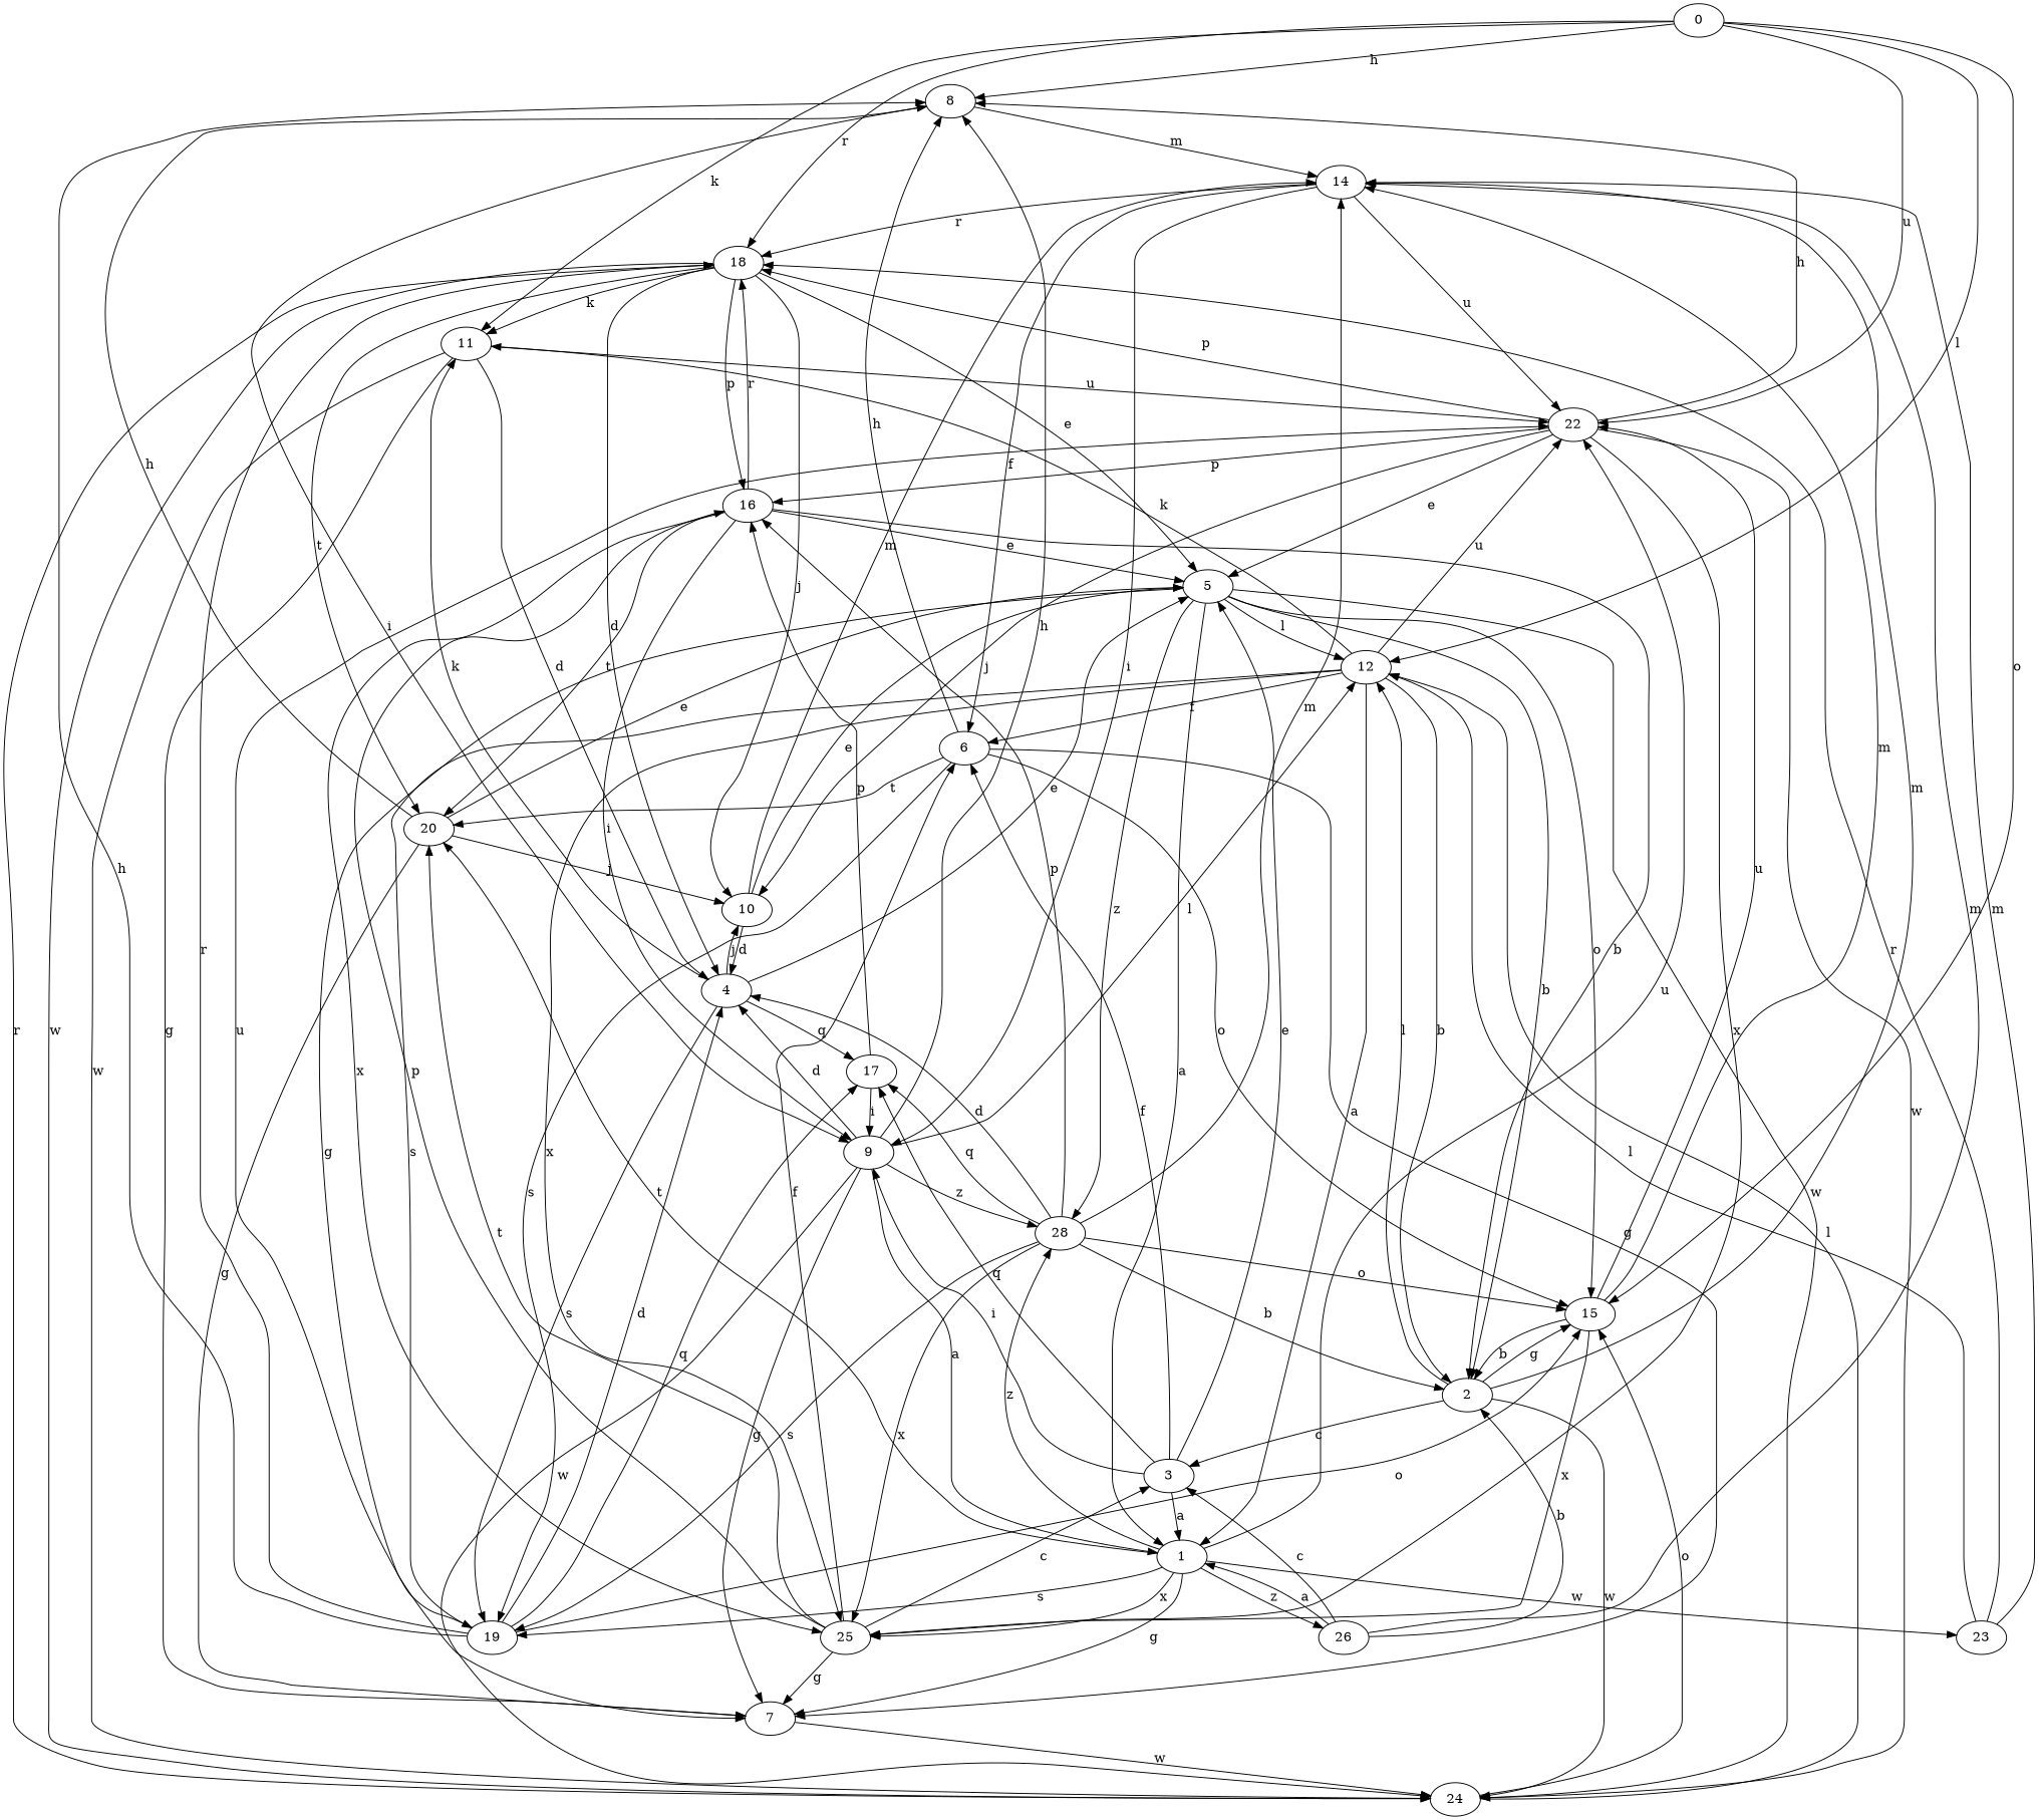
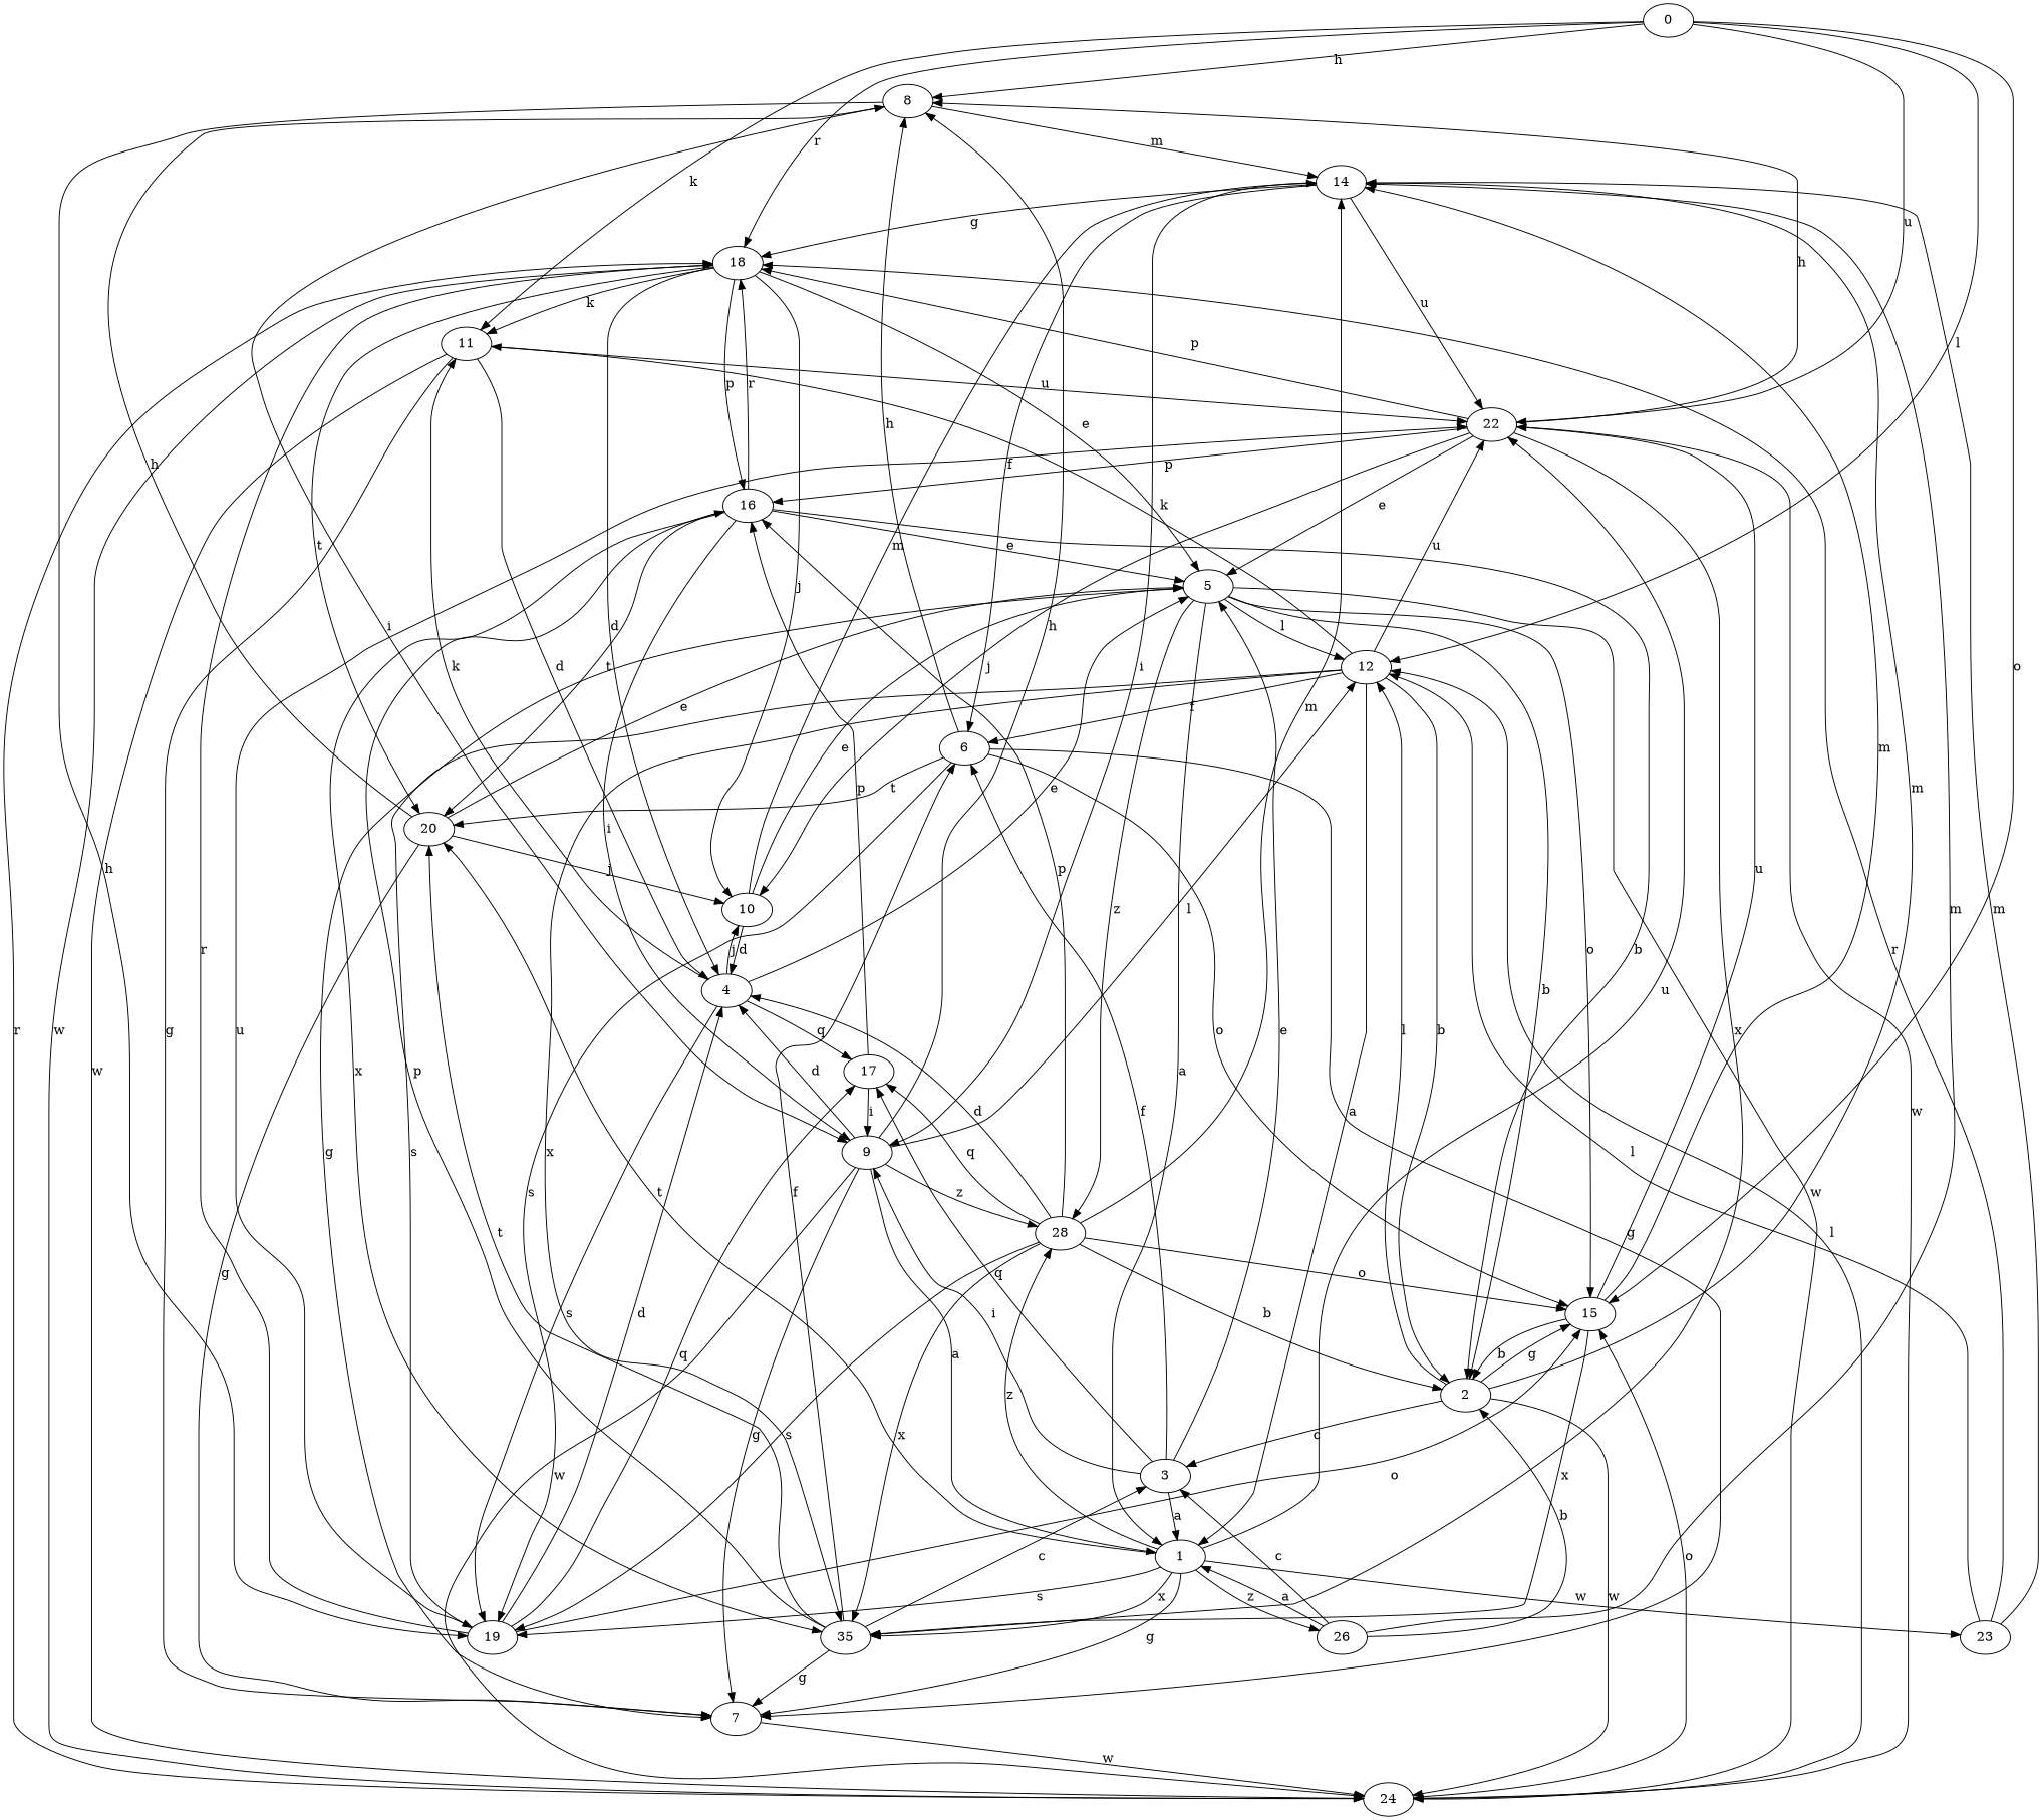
  strict digraph {
    0
    8
    11
    12
    15
    18
    22
    14
    9
    7
    24
    4
    1
    19
-   25
+   25 [label=35]
    2
    6
    20
    5
    10
    16
    23
    26
    28
    17
    3
    0 -> 8 [label=h]
    0 -> 11 [label=k]
    0 -> 12 [label=l]
    0 -> 15 [label=o]
    0 -> 18 [label=r]
    0 -> 22 [label=u]
    8 -> 14 [label=m]
    8 -> 9 [label=i]
    11 -> 22 [label=u]
    11 -> 7 [label=g]
    11 -> 24 [label=w]
    11 -> 4 [label=d]
    12 -> 11 [label=k]
    12 -> 22 [label=u]
    12 -> 1 [label=a]
    12 -> 19 [label=s]
    12 -> 25 [label=x]
    12 -> 2 [label=b]
    12 -> 6 [label=f]
    15 -> 22 [label=u]
    15 -> 14 [label=m]
    15 -> 25 [label=x]
    15 -> 2 [label=b]
    18 -> 11 [label=k]
    18 -> 24 [label=w]
    18 -> 4 [label=d]
    18 -> 20 [label=t]
    18 -> 5 [label=e]
    18 -> 10 [label=j]
    18 -> 16 [label=p]
    22 -> 8 [label=h]
    22 -> 18 [label=p]
    22 -> 24 [label=w]
    22 -> 25 [label=x]
    22 -> 5 [label=e]
    22 -> 10 [label=j]
    22 -> 16 [label=p]
-   14 -> 18 [label=r]
+   14 -> 18 [label=g]
    14 -> 22 [label=u]
    14 -> 9 [label=i]
    14 -> 6 [label=f]
    9 -> 8 [label=h]
    9 -> 12 [label=l]
    9 -> 7 [label=g]
    9 -> 24 [label=w]
    9 -> 4 [label=d]
    9 -> 1 [label=a]
    9 -> 28 [label=z]
    7 -> 24 [label=w]
    24 -> 12 [label=l]
    24 -> 15 [label=o]
    24 -> 18 [label=r]
    4 -> 11 [label=k]
    4 -> 19 [label=s]
    4 -> 5 [label=e]
    4 -> 10 [label=j]
    4 -> 17 [label=q]
    1 -> 22 [label=u]
    1 -> 7 [label=g]
    1 -> 19 [label=s]
    1 -> 25 [label=x]
    1 -> 20 [label=t]
    1 -> 23 [label=w]
    1 -> 26 [label=z]
    1 -> 28 [label=z]
-   19 -> 8 [label=h]
+   8 -> 19 [label=h]
    19 -> 15 [label=o]
    19 -> 18 [label=r]
    19 -> 22 [label=u]
    19 -> 4 [label=d]
    19 -> 17 [label=q]
    25 -> 7 [label=g]
    25 -> 6 [label=f]
    25 -> 20 [label=t]
    25 -> 16 [label=p]
    25 -> 3 [label=c]
    2 -> 12 [label=l]
    2 -> 15 [label=g]
    2 -> 14 [label=m]
    2 -> 24 [label=w]
    2 -> 3 [label=c]
    6 -> 8 [label=h]
    6 -> 15 [label=o]
    6 -> 7 [label=g]
    6 -> 19 [label=s]
    6 -> 20 [label=t]
    20 -> 8 [label=h]
    20 -> 7 [label=g]
    20 -> 5 [label=e]
    20 -> 10 [label=j]
    5 -> 12 [label=l]
    5 -> 15 [label=o]
    5 -> 7 [label=g]
    5 -> 24 [label=w]
    5 -> 1 [label=a]
    5 -> 2 [label=b]
    5 -> 28 [label=z]
    10 -> 14 [label=m]
    10 -> 4 [label=d]
    10 -> 5 [label=e]
    16 -> 18 [label=r]
    16 -> 9 [label=i]
    16 -> 25 [label=x]
    16 -> 2 [label=b]
    16 -> 20 [label=t]
    16 -> 5 [label=e]
    23 -> 12 [label=l]
    23 -> 18 [label=r]
    23 -> 14 [label=m]
    26 -> 14 [label=m]
    26 -> 1 [label=a]
    26 -> 2 [label=b]
    26 -> 3 [label=c]
    28 -> 15 [label=o]
    28 -> 14 [label=m]
    28 -> 4 [label=d]
    28 -> 19 [label=s]
    28 -> 25 [label=x]
    28 -> 2 [label=b]
    28 -> 16 [label=p]
    28 -> 17 [label=q]
    17 -> 9 [label=i]
    17 -> 16 [label=p]
    3 -> 9 [label=i]
    3 -> 1 [label=a]
    3 -> 6 [label=f]
    3 -> 5 [label=e]
    3 -> 17 [label=q]
  }
